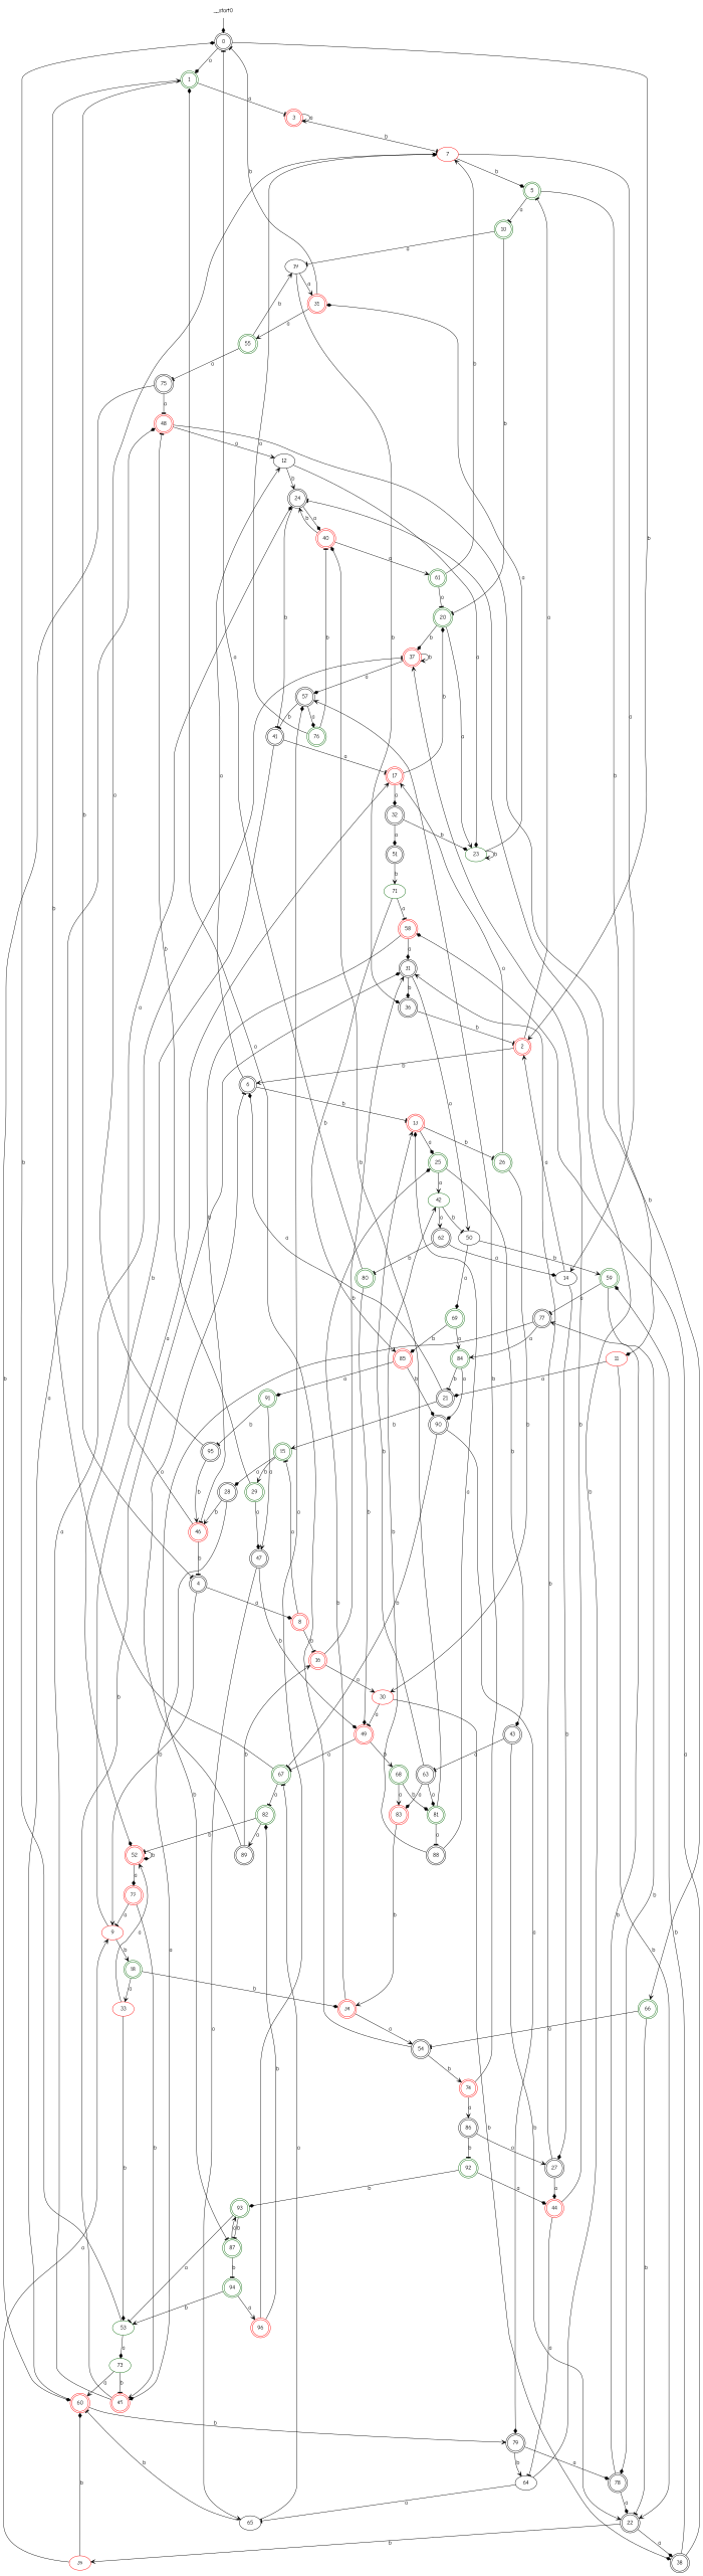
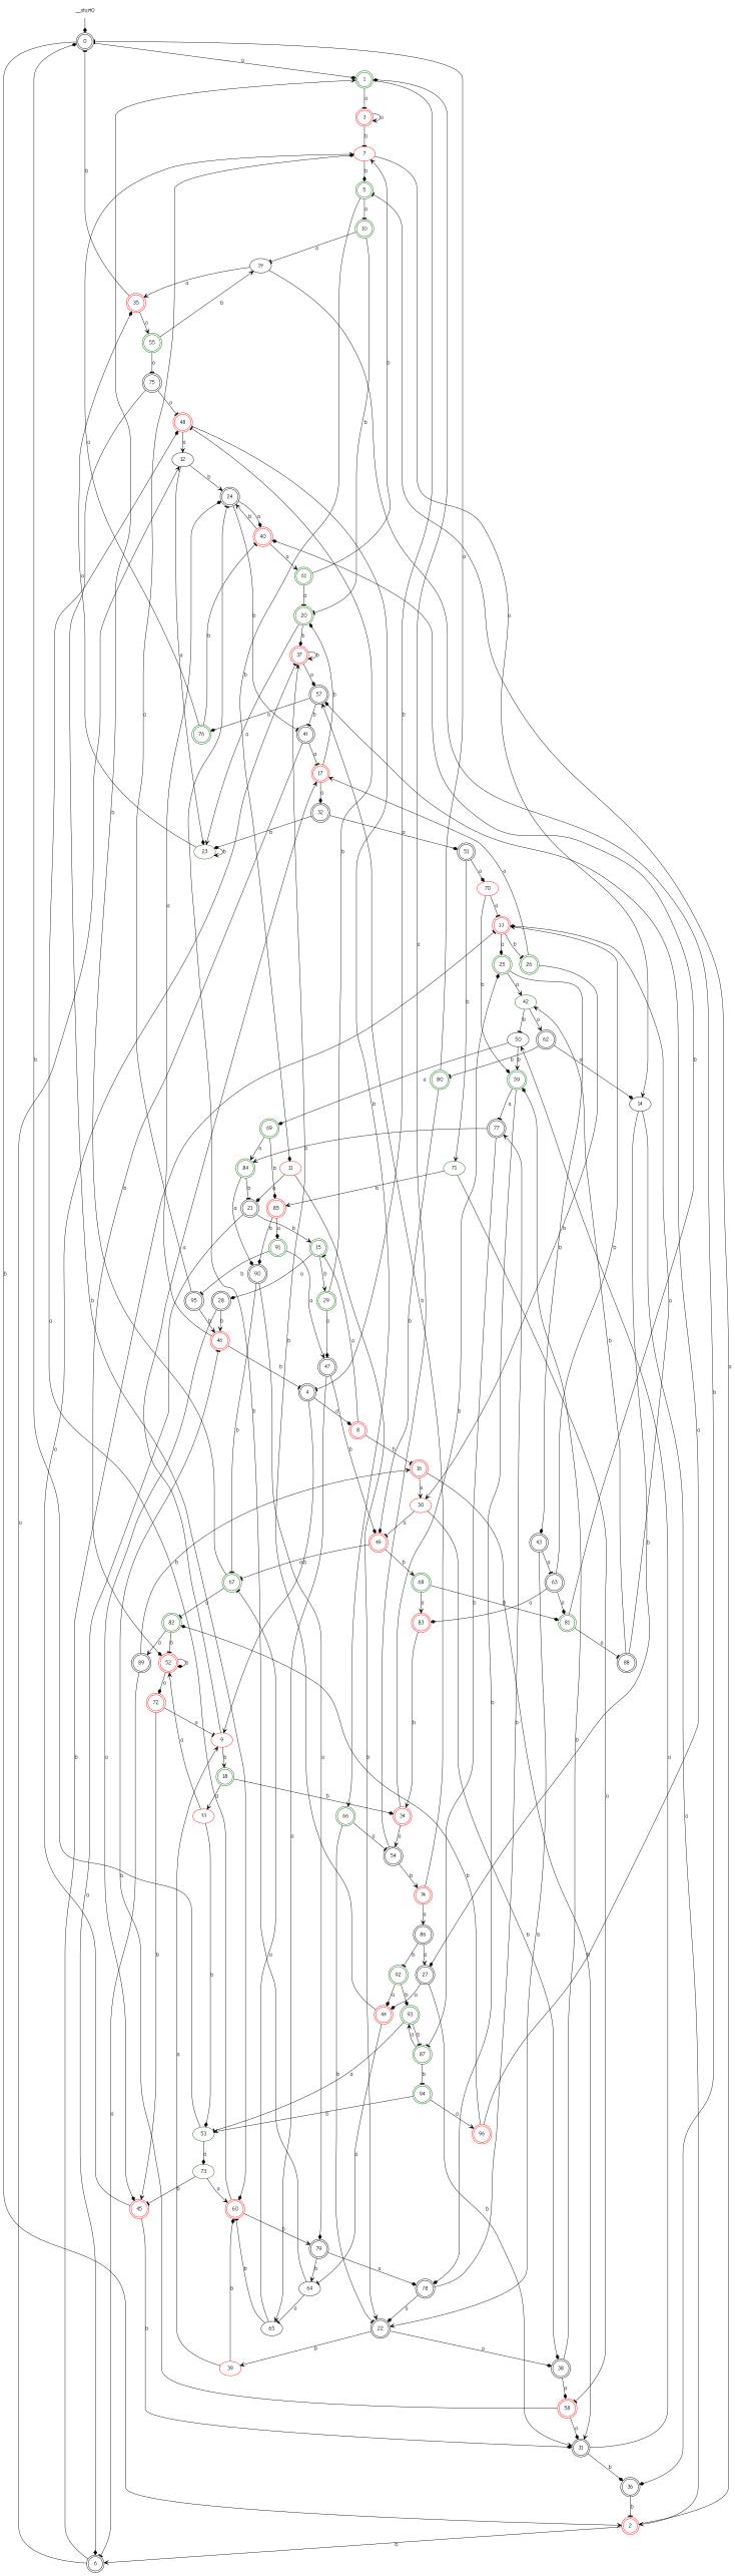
  digraph {
    fontname="Comic Neue"
    node [color=black fontname="Comic Neue" shape=doublecircle]
    edge [arrowhead=diamond fontname="Comic Neue"]
    __start0 [color=darkgreen shape=none]
    0
    1 [color=darkgreen]
    2 [color=red]
    3 [color=red]
    4
    5 [color=darkgreen]
    6
    7 [color=red shape=""]
    8 [color=red]
    9 [color=red shape=""]
    10 [color=darkgreen]
    11 [color=red shape=""]
    12 [shape=""]
    13 [color=red]
    14 [shape=""]
    15 [color=darkgreen]
    16 [color=red]
    17 [color=red]
    18 [color=darkgreen]
    19 [shape=""]
    20 [color=darkgreen]
    21
    22
    23 [color=darkgreen shape=""]
    24
    25 [color=darkgreen]
    26 [color=darkgreen]
    27
    28
    29 [color=darkgreen]
    30 [color=red shape=""]
    31
    32
    33 [color=red shape=""]
    34 [color=red]
    35 [color=red]
    36
    37 [color=red]
    38
    39 [color=red shape=""]
    40 [color=red]
    41
    42 [color=darkgreen shape=""]
    43
    44 [color=red]
    45 [color=red]
    46 [color=red]
    47
    48 [color=red]
    49 [color=red]
    50 [shape=""]
    51
    52 [color=red]
    53 [color=darkgreen shape=""]
    54
    55 [color=darkgreen]
    57
    58 [color=red]
    59 [color=darkgreen]
    60 [color=red]
    61 [color=darkgreen]
    62
    63
    64 [shape=""]
    65 [shape=""]
    66 [color=darkgreen]
    67 [color=darkgreen]
    68 [color=darkgreen]
    69 [color=darkgreen]
+   70 [color=red shape=""]
    71 [color=darkgreen shape=""]
    72 [color=red]
    73 [color=darkgreen shape=""]
    74 [color=red]
    75
    76 [color=darkgreen]
    77
    78
    79
    80 [color=darkgreen]
    81 [color=darkgreen]
    83 [color=red]
    82 [color=darkgreen]
    84 [color=darkgreen]
    85 [color=red]
    86
    87 [color=darkgreen]
    88
    89
    90
    91 [color=darkgreen]
    92 [color=darkgreen]
    93 [color=darkgreen]
    94 [color=darkgreen]
    95
    96 [color=red]
    __start0 -> 0
    0 -> 1 [label=a]
    0 -> 2 [arrowhead=vee label=b]
    1 -> 3 [arrowhead=tee label=a]
    1 -> 4 [arrowhead=tee label=b]
    2 -> 5 [arrowhead=tee label=a]
    2 -> 6 [arrowhead=vee label=b]
    3 -> 3 [arrowhead=vee label=a]
    3 -> 7 [arrowhead=tee label=b]
    4 -> 8 [label=a]
    4 -> 9 [arrowhead=vee label=b]
    5 -> 10 [arrowhead=tee label=a]
    5 -> 11 [label=b]
    6 -> 12 [arrowhead=vee label=a]
    6 -> 13 [arrowhead=tee label=b]
    7 -> 5 [label=b]
    7 -> 14 [arrowhead=vee label=a]
    8 -> 15 [arrowhead=tee label=a]
    8 -> 16 [arrowhead=tee label=b]
    9 -> 17 [arrowhead=vee label=a]
    9 -> 18 [arrowhead=vee label=b]
    10 -> 19 [arrowhead=tee label=a]
    10 -> 20 [arrowhead=tee label=b]
    11 -> 21 [label=a]
    11 -> 22 [arrowhead=vee label=b]
    12 -> 23 [label=a]
    12 -> 24 [arrowhead=vee label=b]
    13 -> 25 [label=a]
    13 -> 26 [arrowhead=tee label=b]
    14 -> 2 [arrowhead=vee label=a]
    14 -> 27 [label=b]
    15 -> 28 [label=a]
    15 -> 29 [arrowhead=vee label=b]
    16 -> 30 [arrowhead=vee label=a]
    16 -> 31 [arrowhead=vee label=b]
    17 -> 20 [label=b]
    17 -> 32 [label=a]
    18 -> 33 [arrowhead=vee label=a]
    18 -> 34 [label=b]
    19 -> 35 [arrowhead=vee label=a]
    19 -> 36 [label=b]
    20 -> 23 [arrowhead=vee label=a]
    20 -> 37 [label=b]
    21 -> 6 [label=a]
    21 -> 15 [arrowhead=vee label=b]
    22 -> 38 [label=a]
    22 -> 39 [arrowhead=vee label=b]
    23 -> 23 [arrowhead=vee label=b]
    23 -> 35 [label=a]
    24 -> 40 [label=a]
    24 -> 41 [arrowhead=tee label=b]
    25 -> 42 [arrowhead=vee label=a]
    25 -> 43 [label=b]
    26 -> 17 [arrowhead=vee label=a]
    26 -> 30 [arrowhead=vee label=b]
    27 -> 31 [arrowhead=vee label=b]
    27 -> 44 [label=a]
    28 -> 45 [label=a]
    28 -> 46 [arrowhead=vee label=b]
    29 -> 47 [label=a]
    29 -> 48 [arrowhead=tee label=b]
    30 -> 38 [label=b]
    30 -> 49 [arrowhead=tee label=a]
    31 -> 36 [label=b]
    31 -> 50 [arrowhead=vee label=a]
    32 -> 23 [label=b]
    32 -> 51 [label=a]
    33 -> 52 [arrowhead=vee label=a]
    33 -> 53 [label=b]
    34 -> 25 [label=b]
    34 -> 54 [arrowhead=vee label=a]
    35 -> 0 [arrowhead=tee label=b]
    35 -> 55 [arrowhead=vee label=a]
    36 -> 2 [arrowhead=tee label=b]
    37 -> 37 [arrowhead=vee label=b]
    37 -> 57 [label=a]
    38 -> 58 [label=a]
    38 -> 59 [label=b]
    39 -> 9 [arrowhead=vee label=a]
    39 -> 60 [label=b]
    40 -> 24 [arrowhead=vee label=b]
    40 -> 61 [arrowhead=vee label=a]
    41 -> 17 [arrowhead=tee label=a]
    41 -> 52 [label=b]
    42 -> 50 [arrowhead=tee label=b]
    42 -> 62 [arrowhead=vee label=a]
    43 -> 22 [arrowhead=vee label=b]
    43 -> 63 [arrowhead=tee label=a]
    44 -> 37 [arrowhead=vee label=b]
    44 -> 64 [arrowhead=tee label=a]
    45 -> 31 [label=b]
    45 -> 37 [arrowhead=tee label=a]
    46 -> 4 [arrowhead=tee label=b]
    46 -> 24 [label=a]
    47 -> 49 [label=b]
    47 -> 65 [arrowhead=vee label=a]
    48 -> 12 [arrowhead=vee label=a]
    48 -> 66 [arrowhead=vee label=b]
    49 -> 67 [arrowhead=tee label=a]
    49 -> 68 [arrowhead=vee label=b]
    50 -> 59 [arrowhead=vee label=b]
    50 -> 69 [label=a]
+   51 -> 70 [label=a]
    51 -> 71 [arrowhead=vee label=b]
    52 -> 52 [label=b]
    52 -> 72 [label=a]
    53 -> 0 [label=b]
    53 -> 73 [label=a]
    54 -> 1 [label=a]
    54 -> 74 [arrowhead=vee label=b]
    55 -> 19 [arrowhead=vee label=b]
    55 -> 75 [arrowhead=tee label=a]
    57 -> 41 [arrowhead=tee label=b]
    57 -> 76 [label=a]
    58 -> 31 [label=a]
    58 -> 46 [arrowhead=tee label=b]
    59 -> 77 [arrowhead=tee label=a]
    59 -> 78 [label=b]
    60 -> 48 [label=a]
    60 -> 79 [arrowhead=vee label=b]
    61 -> 7 [arrowhead=vee label=b]
    61 -> 20 [arrowhead=tee label=a]
    62 -> 14 [label=a]
    62 -> 80 [arrowhead=tee label=b]
    63 -> 13 [arrowhead=vee label=b]
    63 -> 81 [label=a]
    63 -> 83 [label=a]
    64 -> 24 [arrowhead=tee label=b]
    64 -> 65 [arrowhead=tee label=a]
    65 -> 60 [arrowhead=tee label=b]
    65 -> 67 [arrowhead=tee label=a]
    66 -> 22 [arrowhead=tee label=b]
    66 -> 54 [arrowhead=tee label=a]
    67 -> 1 [arrowhead=vee label=b]
    67 -> 82 [arrowhead=tee label=a]
    68 -> 81 [label=b]
    68 -> 83 [arrowhead=vee label=a]
    69 -> 84 [arrowhead=vee label=a]
    69 -> 85 [label=b]
+   70 -> 13 [arrowhead=tee label=a]
+   70 -> 59 [label=b]
    71 -> 58 [arrowhead=tee label=a]
    71 -> 85 [arrowhead=vee label=b]
    72 -> 9 [arrowhead=tee label=a]
    72 -> 45 [arrowhead=vee label=b]
    73 -> 45 [arrowhead=tee label=b]
    73 -> 60 [arrowhead=vee label=a]
    74 -> 57 [arrowhead=vee label=b]
    74 -> 86 [arrowhead=vee label=a]
    75 -> 48 [arrowhead=tee label=a]
    75 -> 60 [label=b]
    76 -> 7 [arrowhead=vee label=a]
    76 -> 40 [arrowhead=tee label=b]
    77 -> 84 [arrowhead=vee label=a]
    77 -> 87 [arrowhead=tee label=b]
    78 -> 22 [label=a]
    78 -> 77 [arrowhead=vee label=b]
    79 -> 64 [arrowhead=vee label=b]
    79 -> 78 [label=a]
    80 -> 0 [arrowhead=tee label=a]
    80 -> 49 [label=b]
    81 -> 40 [label=b]
    81 -> 88 [arrowhead=tee label=a]
    83 -> 34 [arrowhead=vee label=b]
    82 -> 52 [arrowhead=tee label=b]
    82 -> 89 [arrowhead=vee label=a]
    84 -> 21 [arrowhead=tee label=b]
    84 -> 90 [label=a]
    85 -> 90 [label=b]
    85 -> 91 [label=a]
    86 -> 27 [arrowhead=vee label=a]
    86 -> 92 [arrowhead=tee label=b]
    87 -> 93 [arrowhead=vee label=a]
    87 -> 94 [arrowhead=tee label=b]
    88 -> 13 [label=a]
    88 -> 42 [arrowhead=vee label=b]
    89 -> 6 [arrowhead=tee label=a]
    89 -> 16 [arrowhead=vee label=b]
    90 -> 67 [arrowhead=tee label=b]
    90 -> 79 [label=a]
    91 -> 47 [arrowhead=vee label=a]
    91 -> 95 [arrowhead=tee label=b]
    92 -> 44 [label=a]
    92 -> 93 [label=b]
    93 -> 53 [arrowhead=tee label=a]
    93 -> 87 [arrowhead=tee label=b]
    94 -> 53 [arrowhead=vee label=b]
    94 -> 96 [arrowhead=vee label=a]
    95 -> 7 [label=a]
    95 -> 46 [arrowhead=vee label=b]
    96 -> 57 [label=a]
    96 -> 82 [label=b]
  }
